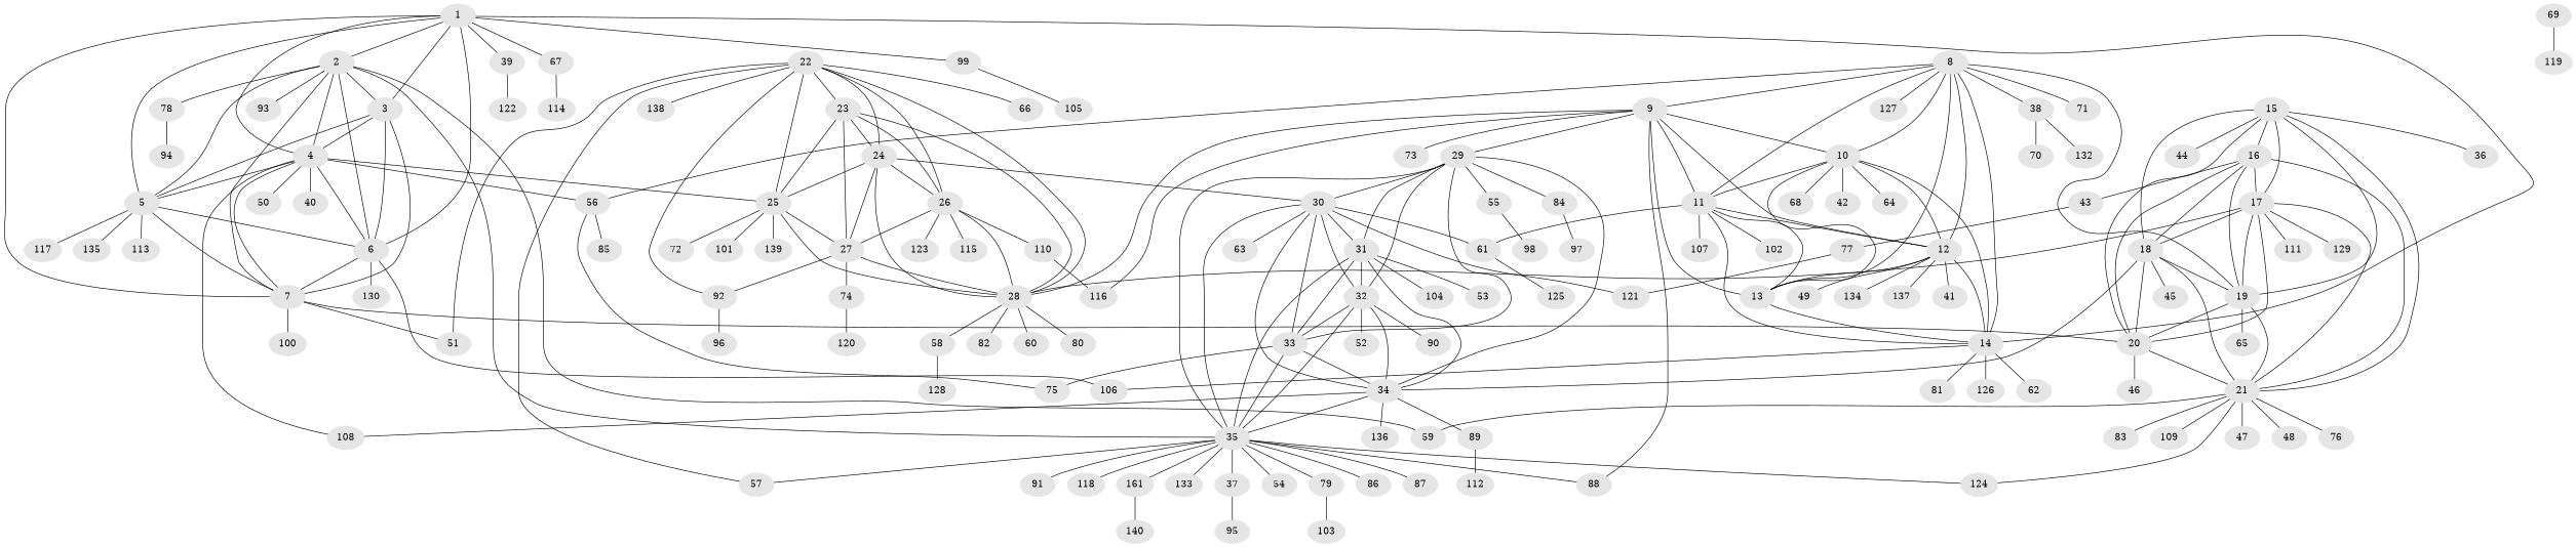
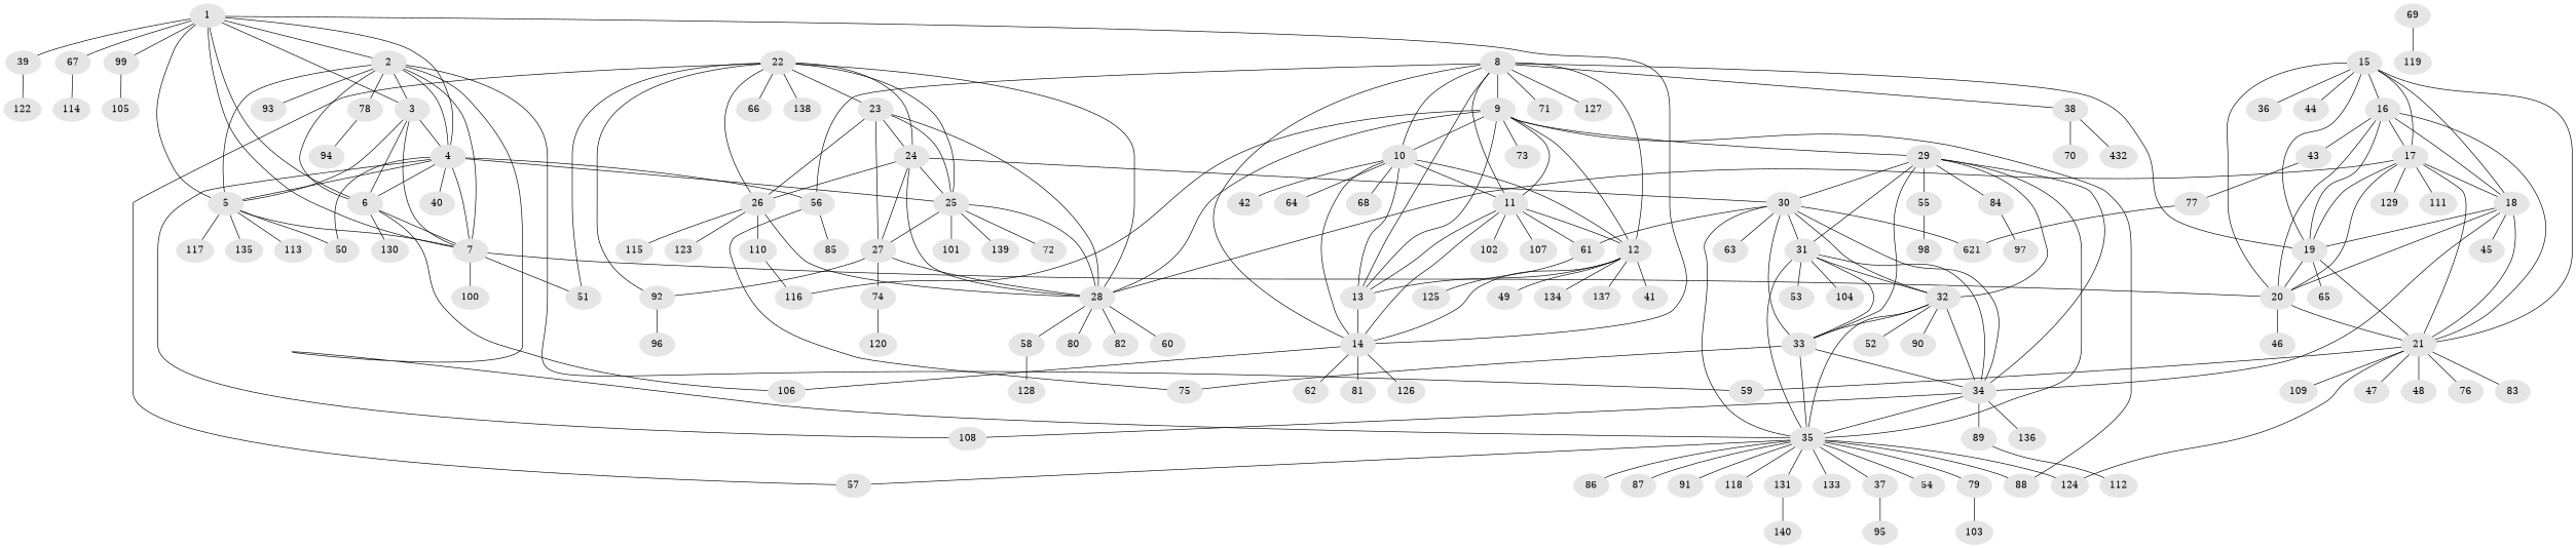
  graph {
    node [color=gray90 style=filled]
    1
    2
    3
    4
    5
    6
    7
    14
    39
    67
    99
    35
    59
    78
    93
    25
    40
    50
    56
    108
    113
    117
    135
    106
    130
    20
    51
    100
    62
    81
    126
    122
    114
    105
    88
    124
    57
    37
    54
    79
    86
    87
    91
    118
-   131 [label=161]
+   131
    133
    94
    28
    27
    72
    101
    139
    75
    85
    21
    46
    8
    9
    10
    11
    12
    13
    19
    38
    71
    127
    29
    73
    116
    42
    64
    68
    61
    102
    107
    41
    49
    134
    137
    65
    70
-   132
+   132 [label=432]
    58
    60
    80
    82
    34
    30
    31
    32
    33
    55
    84
    125
    15
    16
    17
    18
    36
    44
    43
    111
    129
    45
    47
    48
    76
    83
    109
    77
    89
    136
    69
    119
    22
    23
    24
    26
    66
    138
    92
    110
    115
    123
    74
    63
-   121
+   121 [label=621]
    120
    96
    128
    53
    104
    52
    90
    98
    97
    112
    95
    103
    140
    1 -- 2
    1 -- 3
    1 -- 4
    1 -- 5
    1 -- 6
    1 -- 7
    1 -- 14
    1 -- 39
    1 -- 67
    1 -- 99
    2 -- 3
    2 -- 4
    2 -- 5
    2 -- 6
    2 -- 7
    2 -- 35
    2 -- 59
    2 -- 78
    2 -- 93
    3 -- 4
    3 -- 5
    3 -- 6
    3 -- 7
    4 -- 5
    4 -- 6
    4 -- 7
    4 -- 25
    4 -- 40
    4 -- 50
    4 -- 56
    4 -- 108
-   5 -- 6
+   5 -- 50
    5 -- 7
    5 -- 113
    5 -- 117
    5 -- 135
    6 -- 7
    6 -- 106
    6 -- 130
    7 -- 20
    7 -- 51
    7 -- 100
    14 -- 106
    14 -- 62
    14 -- 81
    14 -- 126
    39 -- 122
    67 -- 114
    99 -- 105
    35 -- 88
    35 -- 124
    35 -- 57
    35 -- 37
    35 -- 54
    35 -- 79
    35 -- 86
    35 -- 87
    35 -- 91
    35 -- 118
    35 -- 131
    35 -- 133
    78 -- 94
    25 -- 28
    25 -- 27
    25 -- 72
    25 -- 101
    25 -- 139
    56 -- 75
    56 -- 85
    20 -- 21
    20 -- 46
    37 -- 95
    79 -- 103
    131 -- 140
    28 -- 58
    28 -- 60
    28 -- 80
    28 -- 82
    27 -- 28
    27 -- 92
    27 -- 74
    21 -- 59
    21 -- 124
    21 -- 47
    21 -- 48
    21 -- 76
    21 -- 83
    21 -- 109
    8 -- 14
    8 -- 56
    8 -- 9
    8 -- 10
    8 -- 11
    8 -- 12
    8 -- 13
    8 -- 19
    8 -- 38
    8 -- 71
    8 -- 127
    9 -- 88
    9 -- 28
    9 -- 10
    9 -- 11
    9 -- 12
    9 -- 13
    9 -- 29
    9 -- 73
    9 -- 116
    10 -- 14
    10 -- 11
    10 -- 12
    10 -- 13
    10 -- 42
    10 -- 64
    10 -- 68
    11 -- 14
    11 -- 12
    11 -- 13
    11 -- 61
    11 -- 102
    11 -- 107
    12 -- 14
    12 -- 13
    12 -- 41
    12 -- 49
    12 -- 134
    12 -- 137
    13 -- 14
    19 -- 20
    19 -- 21
    19 -- 65
    38 -- 70
    38 -- 132
    29 -- 35
    29 -- 34
    29 -- 30
    29 -- 31
    29 -- 32
    29 -- 33
    29 -- 55
    29 -- 84
    61 -- 125
    58 -- 128
    34 -- 35
    34 -- 108
    34 -- 89
    34 -- 136
    30 -- 35
    30 -- 61
    30 -- 34
    30 -- 31
    30 -- 32
    30 -- 33
    30 -- 63
    30 -- 121
    31 -- 35
    31 -- 34
    31 -- 32
    31 -- 33
    31 -- 53
    31 -- 104
    32 -- 35
    32 -- 34
    32 -- 33
    32 -- 52
    32 -- 90
    33 -- 35
    33 -- 75
    33 -- 34
    55 -- 98
    84 -- 97
    15 -- 20
    15 -- 21
    15 -- 19
    15 -- 16
    15 -- 17
    15 -- 18
    15 -- 36
    15 -- 44
    16 -- 20
    16 -- 21
    16 -- 19
    16 -- 17
    16 -- 18
    16 -- 43
    17 -- 20
    17 -- 28
    17 -- 21
    17 -- 19
    17 -- 18
    17 -- 111
    17 -- 129
    18 -- 20
    18 -- 21
    18 -- 19
    18 -- 34
    18 -- 45
    43 -- 77
    77 -- 121
    89 -- 112
    69 -- 119
    22 -- 25
    22 -- 51
    22 -- 57
    22 -- 28
    22 -- 23
    22 -- 24
    22 -- 26
    22 -- 66
    22 -- 138
    22 -- 92
    23 -- 25
    23 -- 28
    23 -- 27
    23 -- 24
    23 -- 26
    24 -- 25
    24 -- 28
    24 -- 27
    24 -- 30
    24 -- 26
    26 -- 28
-   26 -- 27
    26 -- 110
    26 -- 115
    26 -- 123
    92 -- 96
    110 -- 116
    74 -- 120
  }
